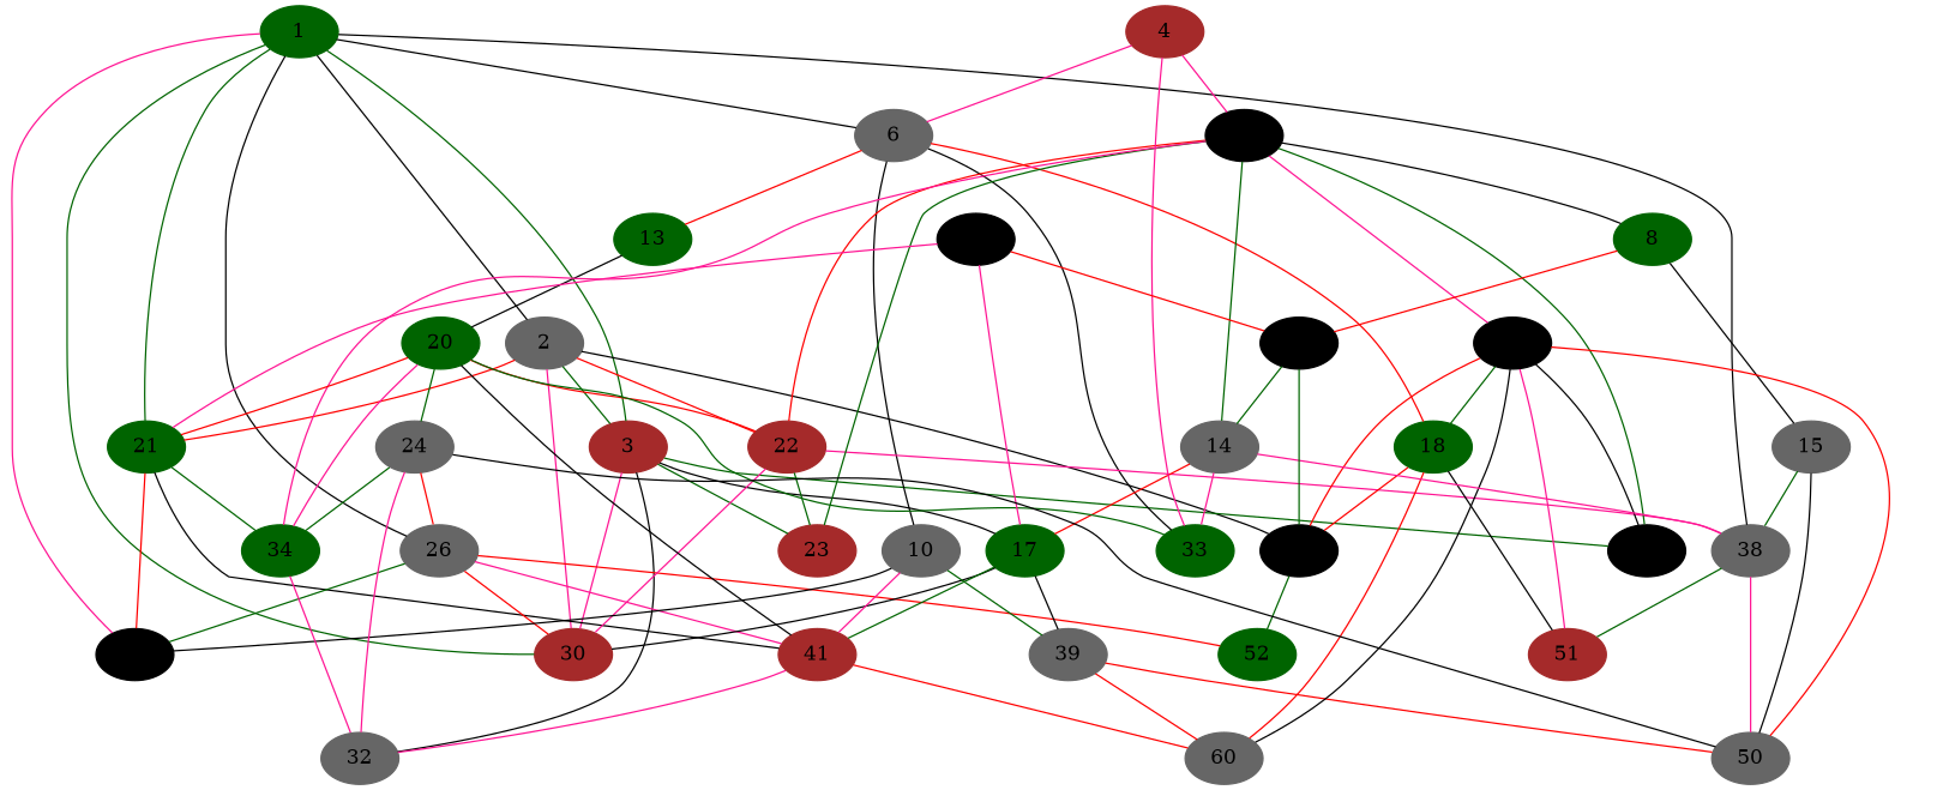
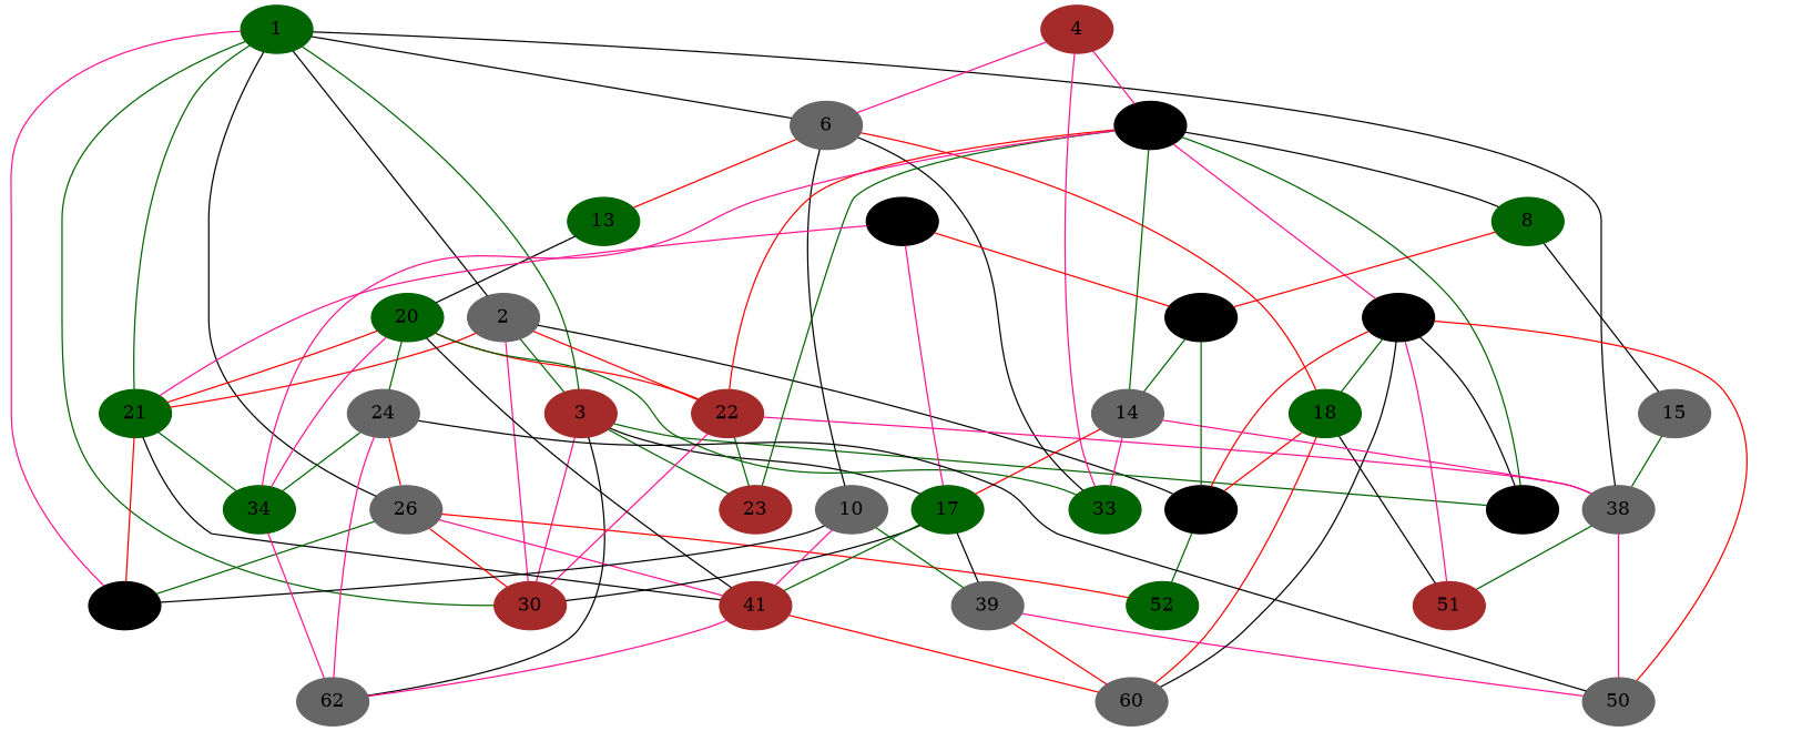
  graph {
    node [color=gray40 style=filled]
    edge [color=darkgreen]
    1 [color=darkgreen super="+31"]
    2 [super="+58"]
    3 [color=brown super="+37"]
    6 [super="+7"]
    21 [color=darkgreen super="+47"]
    26 [super="+48"]
    30 [color=brown super="+61"]
    38 [super="+49"]
    53 [color=black]
    22 [color=brown super="+40"]
    45 [color=black super="+54"]
    17 [color=darkgreen super="+28"]
    23 [color=brown]
    43 [color=black]
-   62 [label=32]
+   62
    33 [color=darkgreen super="+55"]
    10 [super="+25"]
    13 [color=darkgreen]
    18 [color=darkgreen super="+36"]
    34 [color=darkgreen super="+57"]
    41 [color=brown super="+46"]
    52 [color=darkgreen]
    50 [super="+59"]
    51 [color=brown]
    15 [super="+44"]
    n26 [label=39 super="+39"]
    5 [color=black super="+27"]
    8 [color=darkgreen]
    11 [color=black super="+29"]
    14 [super="+19"]
    4 [color=brown]
    12 [color=black super="+16"]
    60
    20 [color=darkgreen super="+35"]
    9 [color=black]
    24 [super="+56"]
    1 -- 2 [color=black]
    1 -- 3
    1 -- 6 [color=black]
    1 -- 21
    1 -- 26 [color=black]
    1 -- 30
    1 -- 38 [color=black]
    1 -- 53 [color=deeppink]
    2 -- 3
    2 -- 21 [color=red]
    2 -- 30 [color=deeppink]
    2 -- 22 [color=red]
    2 -- 45 [color=black]
    3 -- 30 [color=deeppink]
    3 -- 17 [color=black]
    3 -- 23
    3 -- 43
    3 -- 62 [color=black]
    6 -- 33 [color=black]
    6 -- 10 [color=black]
    6 -- 13 [color=red]
    6 -- 18 [color=red]
    21 -- 53 [color=red]
    21 -- 34
    21 -- 41 [color=black]
    26 -- 30 [color=red]
    26 -- 53
    26 -- 41 [color=deeppink]
    26 -- 52 [color=red]
    38 -- 50 [color=deeppink]
    38 -- 51
    22 -- 30 [color=deeppink weight=2]
    22 -- 38 [color=deeppink]
    22 -- 23
    45 -- 52
    17 -- 30 [color=black]
    17 -- 41
    17 -- n26 [color=black]
    10 -- 53 [color=black]
    10 -- 41 [color=deeppink]
    10 -- n26
    13 -- 20 [color=black]
    18 -- 45 [color=red weight=2]
    18 -- 51 [color=black]
    18 -- 60 [color=red]
    34 -- 62 [color=deeppink]
    41 -- 62 [color=deeppink]
    41 -- 60 [color=red]
    15 -- 38 [weight=3]
-   15 -- 50 [color=black]
-   n26 -- 50 [color=red]
+   n26 -- 50 [color=deeppink]
    n26 -- 60 [color=red]
    5 -- 22 [color=red]
    5 -- 23
    5 -- 43
    5 -- 34 [color=deeppink]
    5 -- 8 [color=black]
    5 -- 11 [color=deeppink]
    5 -- 14
    8 -- 15 [color=black]
    8 -- 12 [color=red]
    11 -- 45 [color=red]
    11 -- 43 [color=black]
    11 -- 18
    11 -- 50 [color=red]
    11 -- 51 [color=deeppink]
    11 -- 60 [color=black]
    14 -- 38 [color=deeppink]
    14 -- 17 [color=red]
    14 -- 33 [color=deeppink]
    4 -- 6 [color=deeppink]
    4 -- 33 [color=deeppink]
    4 -- 5 [color=deeppink]
    12 -- 45 [weight=2]
    12 -- 14
    20 -- 21 [color=red]
    20 -- 22 [color=red]
    20 -- 33
    20 -- 34 [color=deeppink]
    20 -- 41 [color=black]
    20 -- 24
    9 -- 21 [color=deeppink]
    9 -- 17 [color=deeppink]
    9 -- 12 [color=red]
    24 -- 26 [color=red]
    24 -- 62 [color=deeppink weight=2]
    24 -- 34
    24 -- 50 [color=black]
  }
